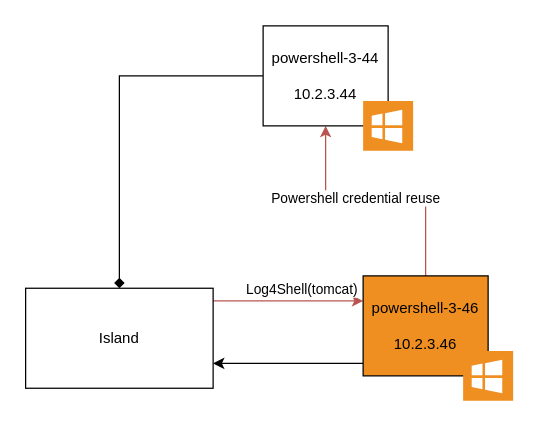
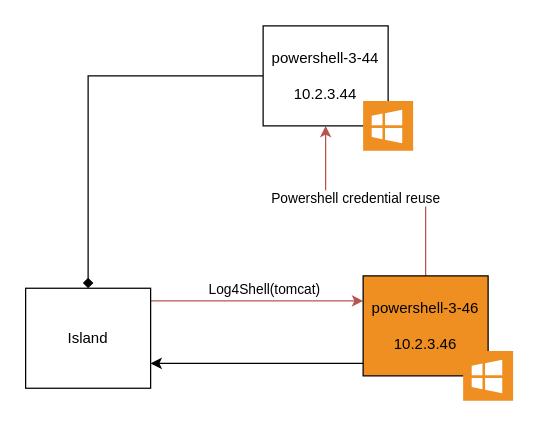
  <mxCell id="0" />
  <mxCell id="1" parent="0" />
  <mxCell id="2" style="edgeStyle=orthogonalEdgeStyle;rounded=0;orthogonalLoop=1;jettySize=auto;html=1;entryX=0;entryY=0.25;entryDx=0;entryDy=0;fillColor=#f8cecc;strokeColor=#b85450;" edge="1" parent="1" source="4" target="8"><mxGeometry relative="1" as="geometry"><Array as="points"><mxPoint x="160" y="240" /><mxPoint x="160" y="240" /></Array><mxPoint x="200" y="239.9" as="targetPoint" /></mxGeometry></mxCell>
  <mxCell id="3" value="Log4Shell(tomcat)" style="edgeLabel;html=1;align=center;verticalAlign=middle;resizable=0;points=[];" vertex="1" connectable="0" parent="2"><mxGeometry x="-0.212" y="6" relative="1" as="geometry"><mxPoint x="23" y="-4" as="offset" /></mxGeometry></mxCell>
- <mxCell id="4" value="Island" style="rounded=0;whiteSpace=wrap;html=1;" vertex="1" parent="1"><mxGeometry x="20" y="229.9" width="150" height="80" as="geometry" /></mxCell>
+ <mxCell id="4" value="Island" style="rounded=0;whiteSpace=wrap;html=1;" vertex="1" parent="1"><mxGeometry x="20" y="229.9" width="100" height="80" as="geometry" /></mxCell>
  <mxCell id="5" style="edgeStyle=orthogonalEdgeStyle;rounded=0;orthogonalLoop=1;jettySize=auto;html=1;exitX=0.01;exitY=0.85;exitDx=0;exitDy=0;exitPerimeter=0;" edge="1" parent="1" source="8" target="4"><mxGeometry relative="1" as="geometry"><Array as="points"><mxPoint x="291" y="290" /></Array><mxPoint x="200" y="289.9" as="sourcePoint" /></mxGeometry></mxCell>
  <mxCell id="6" style="edgeStyle=orthogonalEdgeStyle;rounded=0;orthogonalLoop=1;jettySize=auto;html=1;entryX=0.5;entryY=1;entryDx=0;entryDy=0;fillColor=#f8cecc;strokeColor=#b85450;" edge="1" parent="1" source="8" target="11"><mxGeometry relative="1" as="geometry" /></mxCell>
  <mxCell id="7" value="Powershell credential reuse" style="edgeLabel;html=1;align=center;verticalAlign=middle;resizable=0;points=[];" vertex="1" connectable="0" parent="6"><mxGeometry x="0.17" y="-3" relative="1" as="geometry"><mxPoint as="offset" /></mxGeometry></mxCell>
  <mxCell id="8" value="powershell-3-46&lt;br&gt;&lt;br&gt;10.2.3.46" style="rounded=0;whiteSpace=wrap;html=1;fillColor=#ef8f21;" vertex="1" parent="1"><mxGeometry x="290" y="220" width="100" height="80" as="geometry" /></mxCell>
  <mxCell id="9" value="" style="shadow=0;dashed=0;html=1;strokeColor=none;fillColor=#EF8F21;labelPosition=center;verticalLabelPosition=bottom;verticalAlign=top;align=center;outlineConnect=0;shape=mxgraph.veeam.ms_windows;" vertex="1" parent="1"><mxGeometry x="370" y="280" width="40" height="39.8" as="geometry" /></mxCell>
  <mxCell id="10" style="edgeStyle=orthogonalEdgeStyle;rounded=0;orthogonalLoop=1;jettySize=auto;html=1;endArrow=diamond;" edge="1" parent="1" source="11" target="4"><mxGeometry relative="1" as="geometry" /></mxCell>
  <mxCell id="11" value="powershell-3-44&lt;br&gt;&lt;br&gt;10.2.3.44" style="rounded=0;whiteSpace=wrap;html=1;" vertex="1" parent="1"><mxGeometry x="210" y="20" width="100" height="80" as="geometry" /></mxCell>
  <mxCell id="12" value="" style="shadow=0;dashed=0;html=1;strokeColor=none;fillColor=#EF8F21;labelPosition=center;verticalLabelPosition=bottom;verticalAlign=top;align=center;outlineConnect=0;shape=mxgraph.veeam.ms_windows;" vertex="1" parent="1"><mxGeometry x="290" y="80" width="40" height="39.8" as="geometry" /></mxCell>
